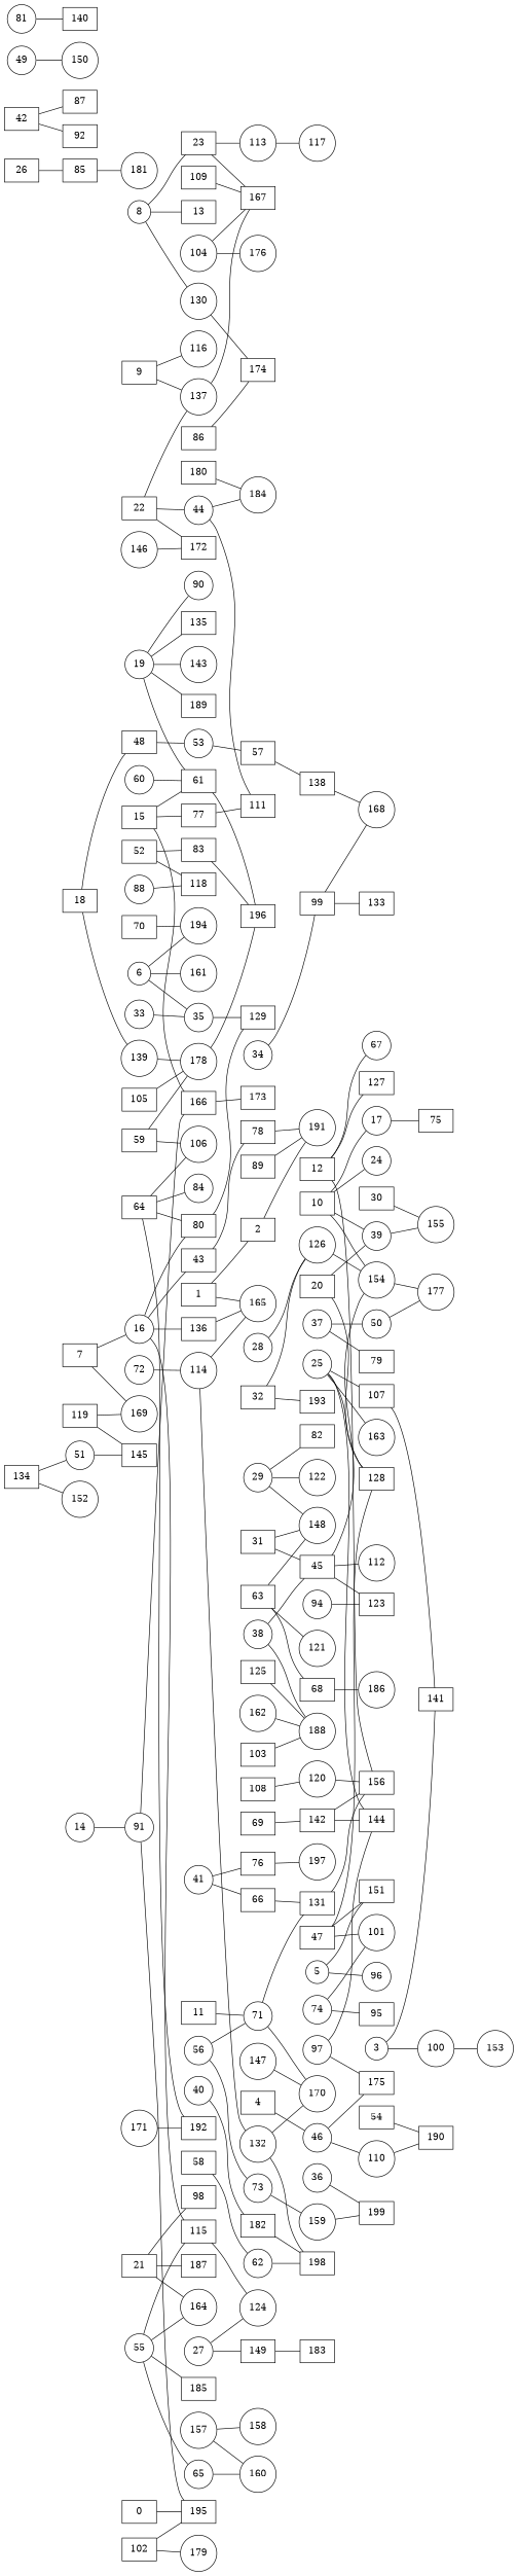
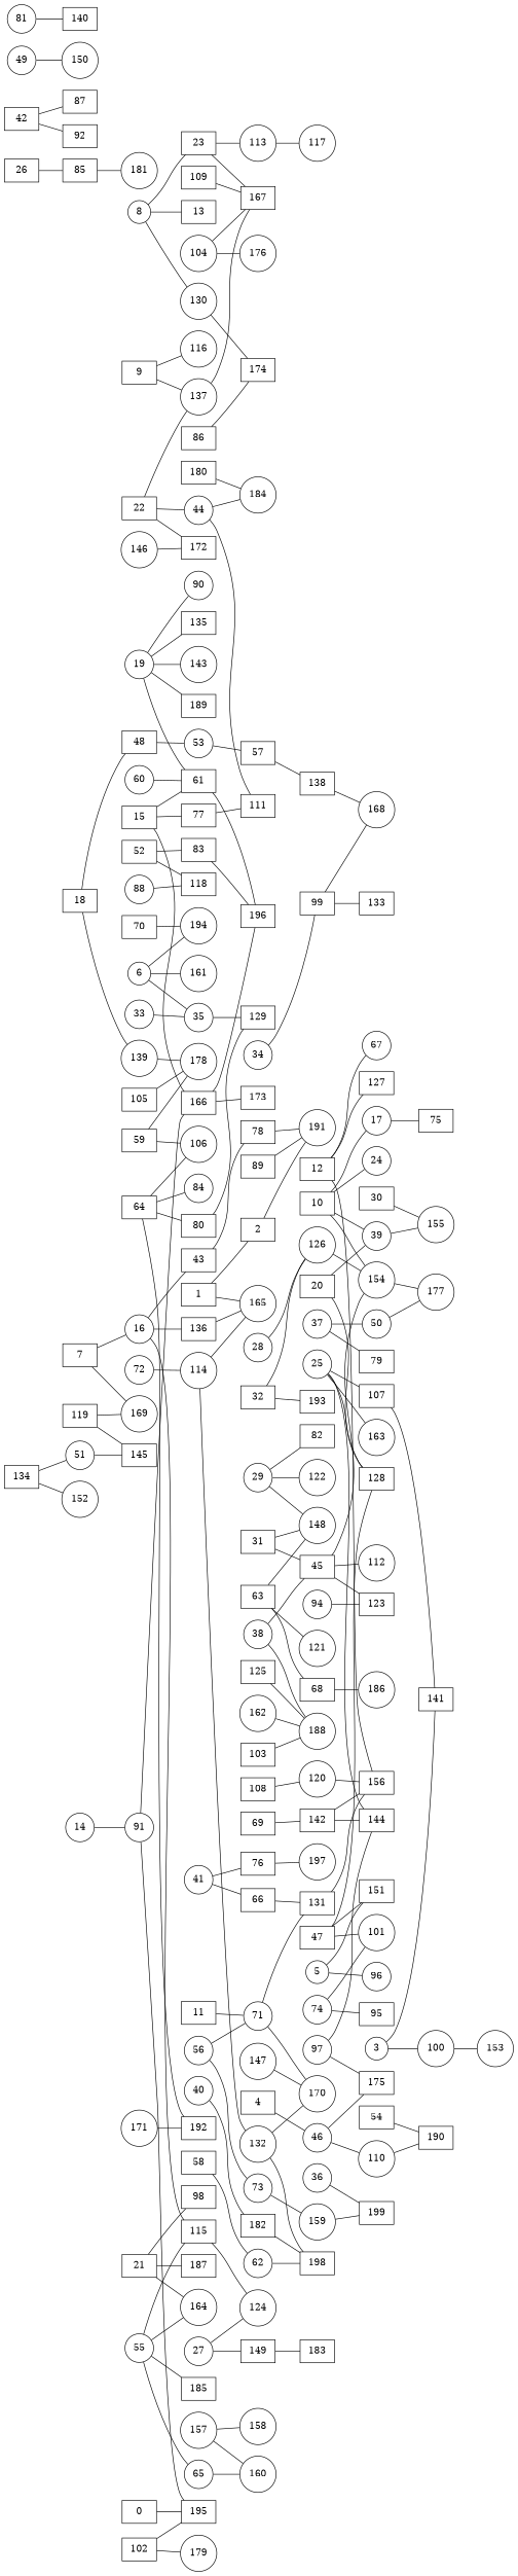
  graph {
    rankdir=LR
    node [shape=box]
    edge [Label=63.22]
    0 [Label="0 (0.00)"]
    195 [Label="195 (0.00)"]
    1 [Label="1 (0.00)"]
    2 [Label="2 (0.00)"]
    165 [Label="165 (0.00)" shape=circle]
    191 [Label="191 (0.00)" shape=circle]
    181 [Label="181 (0.00)" shape=circle]
    3 [Label="3 (0.00)" shape=circle]
    100 [Label="100 (0.00)" shape=circle]
    141 [Label="141 (0.00)"]
    153 [Label="153 (0.00)" shape=circle]
    4 [Label="4 (0.00)"]
    46 [Label="46 (0.00)" shape=circle]
    110 [Label="110 (0.00)" shape=circle]
    175 [Label="175 (0.00)"]
    5 [Label="5 (0.00)" shape=circle]
    96 [Label="96 (0.00)" shape=circle]
    151 [Label="151 (0.00)"]
    6 [Label="6 (0.00)" shape=circle]
    35 [Label="35 (0.00)" shape=circle]
    161 [Label="161 (0.00)" shape=circle]
    194 [Label="194 (0.00)" shape=circle]
    129 [Label="129 (0.00)"]
    7 [Label="7 (0.00)"]
    16 [Label="16 (0.00)" shape=circle]
    169 [Label="169 (0.00)" shape=circle]
    43 [Label="43 (0.00)"]
    80 [Label="80 (0.00)"]
    115 [Label="115 (0.00)"]
    136 [Label="136 (0.00)"]
    8 [Label="8 (0.00)" shape=circle]
    13 [Label="13 (0.00)"]
    23 [Label="23 (0.00)"]
    130 [Label="130 (0.00)" shape=circle]
    113 [Label="113 (0.00)" shape=circle]
    167 [Label="167 (0.00)"]
    174 [Label="174 (0.00)"]
    9 [Label="9 (0.00)"]
    116 [Label="116 (0.00)" shape=circle]
    137 [Label="137 (0.00)" shape=circle]
    10 [Label="10 (0.00)"]
    17 [Label="17 (0.00)" shape=circle]
    24 [Label="24 (0.00)" shape=circle]
    39 [Label="39 (0.00)" shape=circle]
    154 [Label="154 (0.00)" shape=circle]
    75 [Label="75 (0.00)"]
    155 [Label="155 (0.00)" shape=circle]
    177 [Label="177 (0.00)" shape=circle]
    11 [Label="11 (0.00)"]
    71 [Label="71 (0.00)" shape=circle]
    131 [Label="131 (0.00)"]
    170 [Label="170 (0.00)" shape=circle]
    12 [Label="12 (0.00)"]
    67 [Label="67 (0.00)" shape=circle]
    127 [Label="127 (0.00)"]
    156 [Label="156 (0.00)"]
    14 [Label="14 (0.00)" shape=circle]
    91 [Label="91 (0.00)" shape=circle]
    166 [Label="166 (0.00)"]
    15 [Label="15 (0.00)"]
    61 [Label="61 (0.00)"]
    77 [Label="77 (0.00)"]
    196 [Label="196 (0.00)"]
    111 [Label="111 (0.00)"]
    173 [Label="173 (0.00)"]
    78 [Label="78 (0.00)"]
    124 [Label="124 (0.00)" shape=circle]
    18 [Label="18 (0.00)"]
    48 [Label="48 (0.00)"]
    139 [Label="139 (0.00)" shape=circle]
    53 [Label="53 (0.00)" shape=circle]
    178 [Label="178 (0.00)" shape=circle]
    19 [Label="19 (0.00)" shape=circle]
    90 [Label="90 (0.00)" shape=circle]
    135 [Label="135 (0.00)"]
    143 [Label="143 (0.00)" shape=circle]
    189 [Label="189 (0.00)"]
    20 [Label="20 (0.00)"]
    128 [Label="128 (0.00)"]
    21 [Label="21 (0.00)"]
    98 [Label="98 (0.00)"]
    164 [Label="164 (0.00)" shape=circle]
    187 [Label="187 (0.00)"]
    22 [Label="22 (0.00)"]
    44 [Label="44 (0.00)" shape=circle]
    172 [Label="172 (0.00)"]
    184 [Label="184 (0.00)" shape=circle]
    117 [Label="117 (0.00)" shape=circle]
    25 [Label="25 (0.00)" shape=circle]
    107 [Label="107 (0.00)"]
    144 [Label="144 (0.00)"]
    163 [Label="163 (0.00)" shape=circle]
    26 [Label="26 (0.00)"]
    85 [Label="85 (0.00)"]
    27 [Label="27 (0.00)" shape=circle]
    149 [Label="149 (0.00)"]
    183 [Label="183 (0.00)"]
    28 [Label="28 (0.00)" shape=circle]
    126 [Label="126 (0.00)" shape=circle]
    29 [Label="29 (0.00)" shape=circle]
    82 [Label="82 (0.00)"]
    122 [Label="122 (0.00)" shape=circle]
    148 [Label="148 (0.00)" shape=circle]
    30 [Label="30 (0.00)"]
    31 [Label="31 (0.00)"]
    45 [Label="45 (0.00)"]
    112 [Label="112 (0.00)" shape=circle]
    123 [Label="123 (0.00)"]
    32 [Label="32 (0.00)"]
    193 [Label="193 (0.00)"]
    33 [Label="33 (0.00)" shape=circle]
    34 [Label="34 (0.00)" shape=circle]
    99 [Label="99 (0.00)"]
    133 [Label="133 (0.00)"]
    168 [Label="168 (0.00)" shape=circle]
    36 [Label="36 (0.00)" shape=circle]
    199 [Label="199 (0.00)"]
    37 [Label="37 (0.00)" shape=circle]
    50 [Label="50 (0.00)" shape=circle]
    79 [Label="79 (0.00)"]
    38 [Label="38 (0.00)" shape=circle]
    188 [Label="188 (0.00)" shape=circle]
    40 [Label="40 (0.00)" shape=circle]
    182 [Label="182 (0.00)"]
    198 [Label="198 (0.00)"]
    41 [Label="41 (0.00)" shape=circle]
    66 [Label="66 (0.00)"]
    76 [Label="76 (0.00)"]
    197 [Label="197 (0.00)" shape=circle]
    42 [Label="42 (0.00)"]
    87 [Label="87 (0.00)"]
    92 [Label="92 (0.00)"]
    190 [Label="190 (0.00)"]
    47 [Label="47 (0.00)"]
    101 [Label="101 (0.00)" shape=circle]
    57 [Label="57 (0.00)"]
    49 [Label="49 (0.00)" shape=circle]
    150 [Label="150 (0.00)" shape=circle]
    51 [Label="51 (0.00)" shape=circle]
    145 [Label="145 (0.00)"]
    52 [Label="52 (0.00)"]
    83 [Label="83 (0.00)"]
    118 [Label="118 (0.00)"]
    138 [Label="138 (0.00)"]
    54 [Label="54 (0.00)"]
    55 [Label="55 (0.00)" shape=circle]
    65 [Label="65 (0.00)" shape=circle]
    185 [Label="185 (0.00)"]
    160 [Label="160 (0.00)" shape=circle]
    56 [Label="56 (0.00)" shape=circle]
    73 [Label="73 (0.00)" shape=circle]
    159 [Label="159 (0.00)" shape=circle]
    58 [Label="58 (0.00)"]
    62 [Label="62 (0.00)" shape=circle]
    59 [Label="59 (0.00)"]
    106 [Label="106 (0.00)" shape=circle]
    60 [Label="60 (0.00)" shape=circle]
    63 [Label="63 (0.00)"]
    68 [Label="68 (0.00)"]
    121 [Label="121 (0.00)" shape=circle]
    186 [Label="186 (0.00)" shape=circle]
    64 [Label="64 (0.00)"]
    84 [Label="84 (0.00)" shape=circle]
    192 [Label="192 (0.00)"]
    69 [Label="69 (0.00)"]
    142 [Label="142 (0.00)"]
    70 [Label="70 (0.00)"]
    72 [Label="72 (0.00)" shape=circle]
    114 [Label="114 (0.00)" shape=circle]
    132 [Label="132 (0.00)" shape=circle]
    74 [Label="74 (0.00)" shape=circle]
    95 [Label="95 (0.00)"]
    81 [Label="81 (0.00)" shape=circle]
    140 [Label="140 (0.00)"]
    86 [Label="86 (0.00)"]
    88 [Label="88 (0.00)" shape=circle]
    89 [Label="89 (0.00)"]
    94 [Label="94 (0.00)" shape=circle]
    97 [Label="97 (0.00)" shape=circle]
    102 [Label="102 (0.00)"]
    179 [Label="179 (0.00)" shape=circle]
    103 [Label="103 (0.00)"]
    104 [Label="104 (0.00)" shape=circle]
    176 [Label="176 (0.00)" shape=circle]
    105 [Label="105 (0.00)"]
    108 [Label="108 (0.00)"]
    120 [Label="120 (0.00)" shape=circle]
    109 [Label="109 (0.00)"]
    119 [Label="119 (0.00)"]
    125 [Label="125 (0.00)"]
    134 [Label="134 (0.00)"]
    152 [Label="152 (0.00)" shape=circle]
    146 [Label="146 (0.00)" shape=circle]
    147 [Label="147 (0.00)" shape=circle]
    157 [Label="157 (0.00)" shape=circle]
    158 [Label="158 (0.00)" shape=circle]
    162 [Label="162 (0.00)" shape=circle]
    171 [Label="171 (0.00)" shape=circle]
    180 [Label="180 (0.00)"]
    0 -- 195 [Label=66.32]
    1 -- 2 [Label=50.96]
    1 -- 165 [Label=15.69]
    2 -- 191 [Label=47.80]
    3 -- 100 [Label=22.47]
    3 -- 141
    100 -- 153 [Label=89.66]
    4 -- 46 [Label=107.88]
    46 -- 110 [Label=33.20]
    46 -- 175 [Label=22.82]
    110 -- 190 [Label=27.85]
    5 -- 96 [Label=14.76]
    5 -- 151 [Label=30.47]
    6 -- 35 [Label=27.09]
    6 -- 161 [Label=19.84]
    6 -- 194 [Label=45.35]
    35 -- 129 [Label=73.36]
    7 -- 16 [Label=18.87]
    7 -- 169 [Label=18.18]
    16 -- 43 [Label=23.56]
-   16 -- 80 [Label=15.73]
    16 -- 115 [Label=2.18]
    16 -- 136 [Label=10.06]
    43 -- 78 [Label=41.71]
    80 -- 129 [Label=33.08]
    115 -- 124 [Label=19.74]
    136 -- 165 [Label=17.68]
    8 -- 13 [Label=150.66]
    8 -- 23 [Label=6.91]
    8 -- 130 [Label=11.79]
    23 -- 113 [Label=19.68]
    23 -- 167 [Label=6.56]
    130 -- 174 [Label=40.51]
    113 -- 117 [Label=43.48]
    9 -- 116 [Label=97.30]
    9 -- 137 [Label=56.63]
    137 -- 167 [Label=18.55]
    10 -- 17 [Label=74.73]
    10 -- 24 [Label=51.95]
    10 -- 39 [Label=22.60]
    10 -- 154 [Label=24.22]
    17 -- 75 [Label=80.08]
    39 -- 155 [Label=47.96]
    154 -- 177 [Label=24.69]
    11 -- 71 [Label=43.91]
    71 -- 131 [Label=35.85]
    71 -- 170 [Label=20.37]
    131 -- 156 [Label=8.31]
    12 -- 67 [Label=36.47]
    12 -- 127 [Label=56.24]
    12 -- 156 [Label=38.15]
    14 -- 91 [Label=50.82]
    91 -- 195 [Label=28.49]
    91 -- 166 [Label=3.61]
    166 -- 173 [Label=48.12]
    15 -- 166 [Label=18.07]
    15 -- 61 [Label=16.98]
    15 -- 77 [Label=31.35]
    61 -- 196 [Label=10.17]
    77 -- 111 [Label=31.30]
    78 -- 191 [Label=7.49]
    18 -- 48 [Label=32.90]
    18 -- 139 [Label=2.95]
    48 -- 53 [Label=50.57]
    139 -- 178 [Label=7.12]
    53 -- 57 [Label=42.65]
-   178 -- 196 [Label=25.41]
+   166 -- 196 [Label=25.41]
    19 -- 61 [Label=11.52]
    19 -- 90 [Label=20.96]
    19 -- 135 [Label=34.21]
    19 -- 143 [Label=14.25]
    19 -- 189 [Label=27.33]
    20 -- 39 [Label=27.99]
    20 -- 128 [Label=32.07]
    21 -- 98 [Label=39.84]
    21 -- 164 [Label=21.29]
    21 -- 187 [Label=26.84]
    22 -- 137 [Label=4.46]
    22 -- 44 [Label=24.30]
    22 -- 172 [Label=12.56]
    44 -- 111 [Label=19.66]
    44 -- 184 [Label=13.59]
    25 -- 128 [Label=1.99]
    25 -- 107 [Label=24.00]
    25 -- 144 [Label=24.32]
    25 -- 163 [Label=10.42]
    107 -- 141 [Label=28.03]
    26 -- 85 [Label=96.26]
    85 -- 181 [Label=34.04]
    27 -- 124 [Label=36.04]
    27 -- 149 [Label=31.08]
    149 -- 183 [Label=64.74]
    28 -- 126 [Label=48.27]
    126 -- 154 [Label=23.14]
    29 -- 82 [Label=38.46]
    29 -- 122 [Label=11.01]
    29 -- 148 [Label=38.17]
    30 -- 155 [Label=10.77]
    31 -- 148 [Label=23.26]
    31 -- 45 [Label=32.57]
    45 -- 154 [Label=12.48]
    45 -- 112 [Label=8.65]
    45 -- 123 [Label=4.62]
    32 -- 126 [Label=36.96]
    32 -- 193 [Label=70.40]
    33 -- 35 [Label=88.16]
    34 -- 99 [Label=45.59]
    99 -- 133 [Label=4.26]
    99 -- 168 [Label=17.27]
    36 -- 199 [Label=45.88]
    37 -- 50 [Label=35.37]
    37 -- 79 [Label=44.37]
    50 -- 177 [Label=40.72]
    38 -- 45 [Label=48.18]
    38 -- 188 [Label=47.28]
    40 -- 182 [Label=49.36]
    182 -- 198 [Label=56.23]
    41 -- 66 [Label=70.54]
    41 -- 76 [Label=54.23]
    66 -- 131 [Label=22.24]
    76 -- 197 [Label=39.92]
    42 -- 87 [Label=48.78]
    42 -- 92 [Label=94.62]
    47 -- 151 [Label=46.50]
    47 -- 128 [Label=38.92]
    47 -- 101 [Label=33.61]
    57 -- 138 [Label=2.85]
    49 -- 150 [Label=8.47]
    51 -- 145 [Label=43.42]
    52 -- 83 [Label=12.81]
    52 -- 118 [Label=20.42]
    83 -- 196 [Label=41.25]
    138 -- 168 [Label=26.76]
    54 -- 190 [Label=11.06]
    55 -- 115 [Label=3.89]
    55 -- 164 [Label=4.95]
    55 -- 65 [Label=17.98]
    55 -- 185 [Label=2.55]
    65 -- 160 [Label=15.29]
    56 -- 71 [Label=13.34]
    56 -- 73 [Label=36.54]
    73 -- 159 [Label=22.91]
    159 -- 199 [Label=2.88]
    58 -- 62 [Label=12.72]
    62 -- 198 [Label=38.15]
    59 -- 178 [Label=11.15]
    59 -- 106 [Label=7.09]
    60 -- 61 [Label=54.01]
    63 -- 148 [Label=41.15]
    63 -- 68 [Label=100.31]
    63 -- 121 [Label=23.50]
    68 -- 186 [Label=66.65]
    64 -- 80 [Label=5.11]
    64 -- 106 [Label=22.45]
    64 -- 84 [Label=93.51]
    64 -- 192 [Label=19.40]
    69 -- 142 [Label=63.46]
    142 -- 156 [Label=17.01]
    142 -- 144 [Label=35.09]
    70 -- 194 [Label=48.36]
    72 -- 114 [Label=29.06]
    114 -- 165 [Label=34.68]
    114 -- 132 [Label=24.31]
    132 -- 170 [Label=17.33]
    132 -- 198 [Label=12.35]
    74 -- 101 [Label=24.26]
    74 -- 95 [Label=23.63]
    81 -- 140 [Label=47.25]
    86 -- 174 [Label=62.87]
    88 -- 118 [Label=133.17]
    89 -- 191 [Label=53.23]
    94 -- 123 [Label=34.08]
    97 -- 175 [Label=28.68]
    97 -- 144 [Label=21.66]
    102 -- 195 [Label=28.09]
    102 -- 179 [Label=39.43]
    103 -- 188 [Label=50.45]
    104 -- 167 [Label=38.22]
    104 -- 176 [Label=14.73]
    105 -- 178 [Label=9.73]
    108 -- 120 [Label=23.63]
    120 -- 156 [Label=32.47]
    109 -- 167 [Label=32.13]
    119 -- 169 [Label=6.00]
    119 -- 145 [Label=13.93]
    125 -- 188 [Label=14.98]
    134 -- 51 [Label=17.23]
    134 -- 152 [Label=68.17]
    146 -- 172 [Label=36.01]
    147 -- 170 [Label=23.53]
    157 -- 160
    157 -- 158 [Label=16.94]
    162 -- 188 [Label=53.08]
    171 -- 192 [Label=17.26]
    180 -- 184 [Label=52.70]
  }
